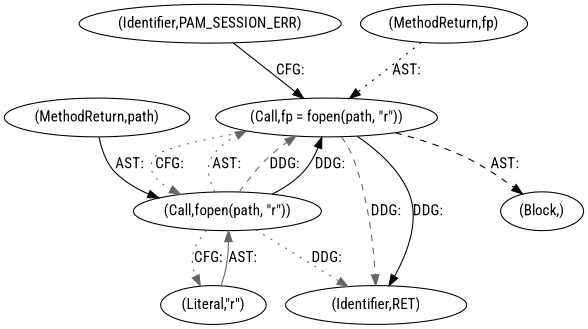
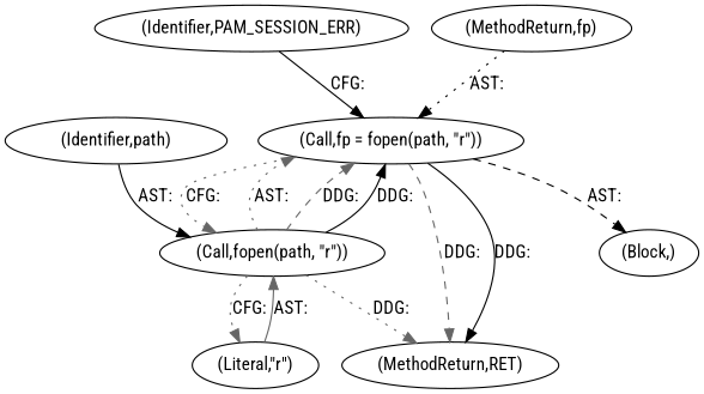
  digraph {
    fontname="Roboto Condensed"
    node [fontname="Roboto Condensed"]
    edge [color=gray40 fontname="Roboto Condensed" style=dotted]
    n1 [label="(Call,fp = fopen(path, \"r\"))"]
    n2 [label="(Call,fopen(path, \"r\"))"]
-   n3 [label="(Identifier,RET)"]
+   n3 [label="(MethodReturn,RET)"]
    n4 [label="(Block,)"]
    n5 [label="(Literal,\"r\")"]
    n6 [label="(Identifier,PAM_SESSION_ERR)"]
-   n7 [label="(MethodReturn,path)"]
+   n7 [label="(Identifier,path)"]
    n8 [label="(MethodReturn,fp)"]
    n1 -> n2 [label="CFG: "]
    n1 -> n3 [label="DDG: " style=dashed]
    n1 -> n3 [color=black label="DDG: " style=solid]
    n1 -> n4 [color=black label="AST: " style=dashed]
    n2 -> n1 [label="AST: "]
    n2 -> n1 [label="DDG: " style=dashed]
    n2 -> n1 [color=black label="DDG: " style=solid]
    n2 -> n3 [label="DDG: "]
    n2 -> n5 [label="CFG: "]
    n5 -> n2 [label="AST: " style=solid]
    n6 -> n1 [color=black label="CFG: " style=solid]
    n7 -> n2 [color=black label="AST: " style=solid]
    n8 -> n1 [color=black label="AST: "]
  }
